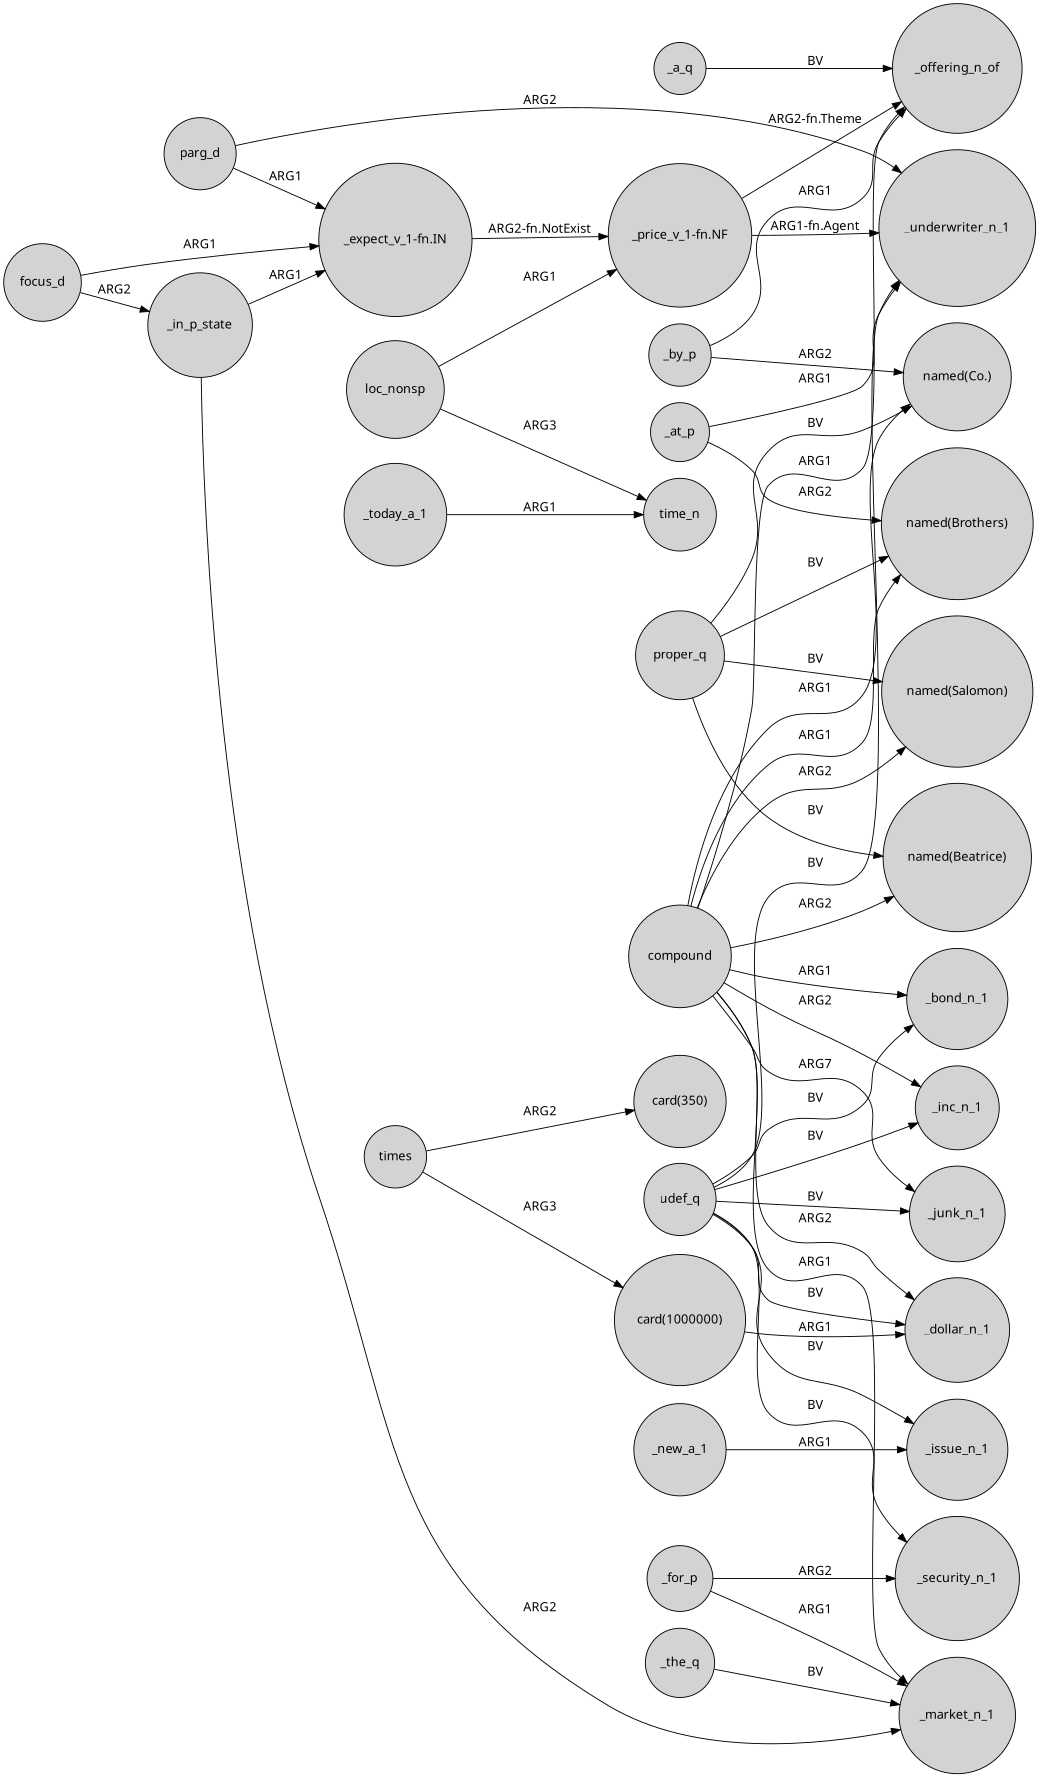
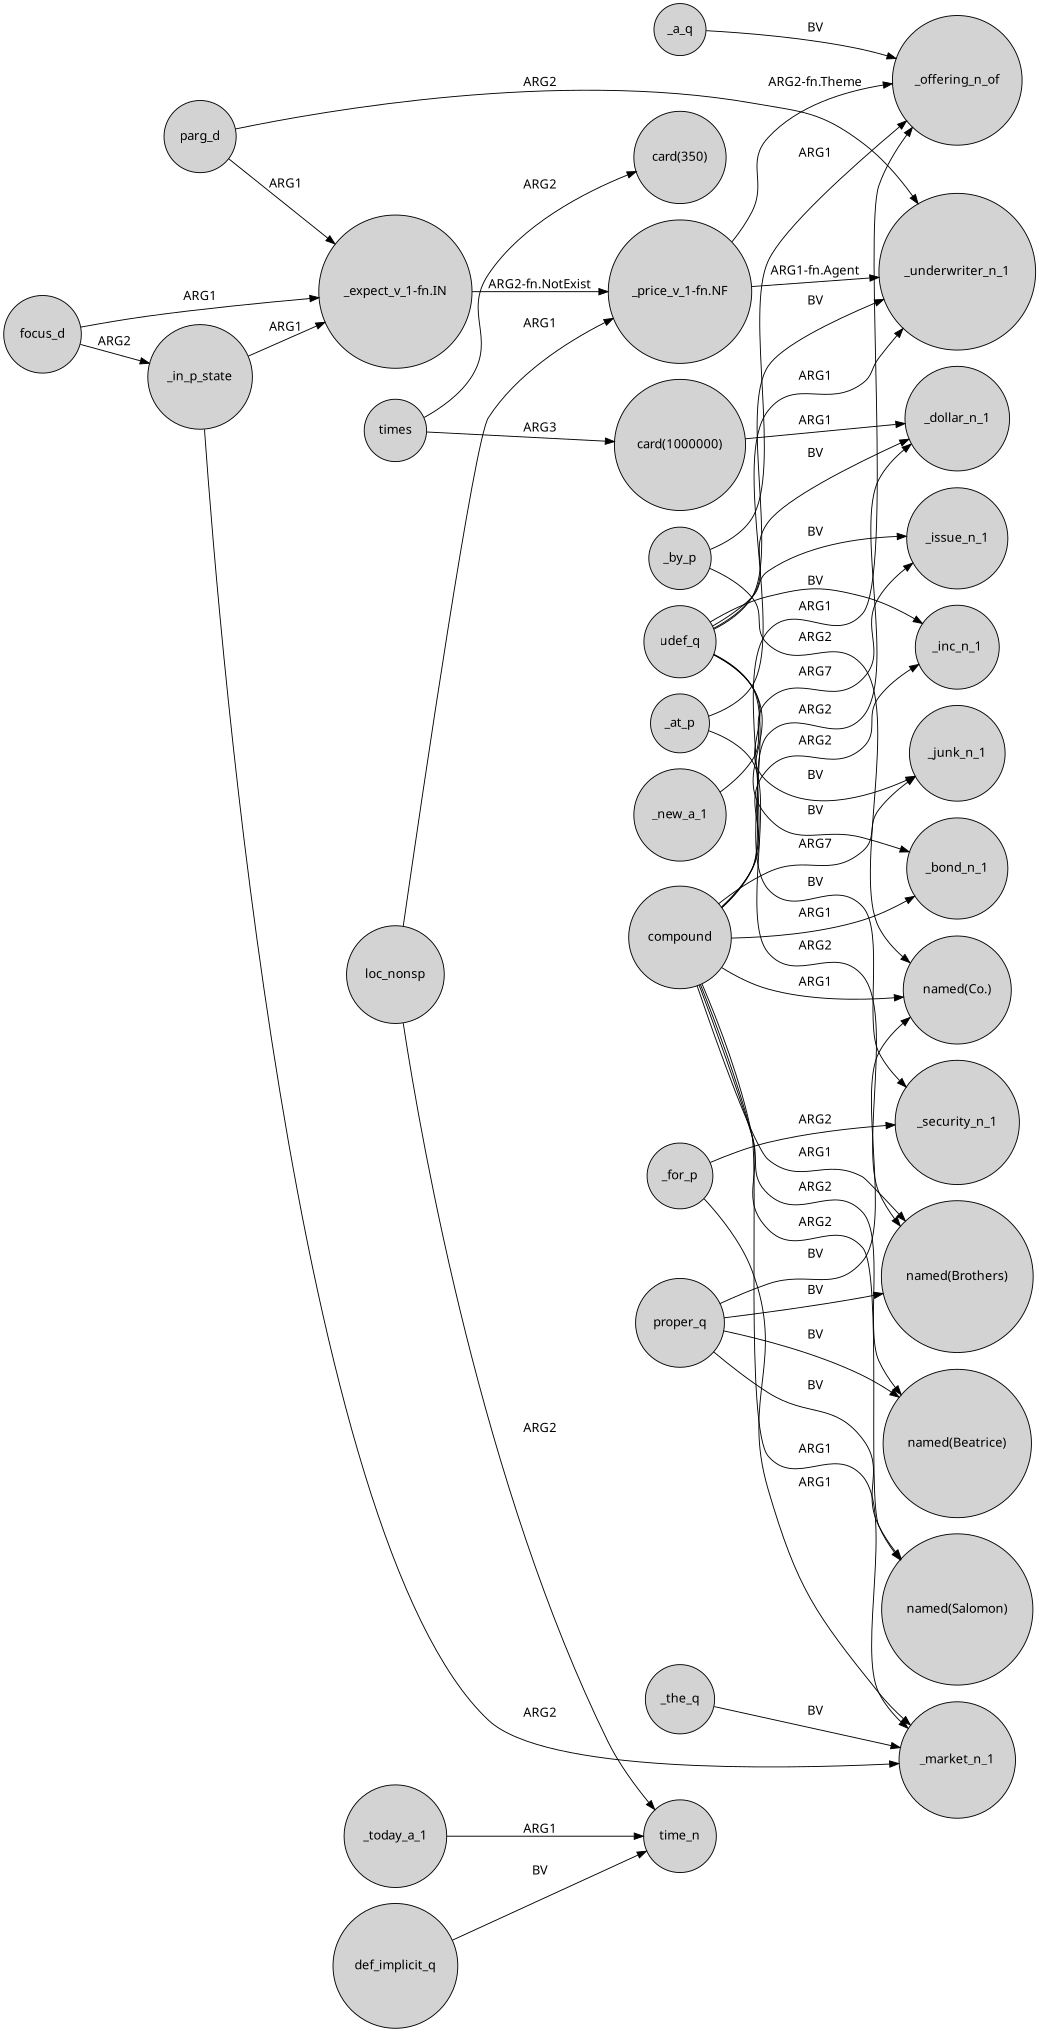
  digraph {
    fontname="Noto Sans"
    rankdir=LR
    node [fontname="Noto Sans" shape=circle style=filled]
    edge [fontname="Noto Sans"]
    _by_p
    _offering_n_of
    "named(Co.)"
    "card(1000000)"
    _dollar_n_1
    udef_q
    _inc_n_1
    _security_n_1
    _underwriter_n_1
    _bond_n_1
    _junk_n_1
    _issue_n_1
    _today_a_1
    time_n
    _for_p
    _market_n_1
+   def_implicit_q
    proper_q
    "named(Brothers)"
    "named(Beatrice)"
    "named(Salomon)"
    times
    "card(350)"
    parg_d
    "_expect_v_1-fn.IN"
    "_price_v_1-fn.NF"
    focus_d
    _in_p_state
    compound
    loc_nonsp
    _at_p
    _a_q
    _the_q
    _new_a_1
    _by_p -> _offering_n_of [label=ARG1]
    _by_p -> "named(Co.)" [label=ARG2]
    "card(1000000)" -> _dollar_n_1 [label=ARG1]
    udef_q -> _dollar_n_1 [label=BV]
    udef_q -> _inc_n_1 [label=BV]
    udef_q -> _security_n_1 [label=BV]
    udef_q -> _underwriter_n_1 [label=BV]
    udef_q -> _bond_n_1 [label=BV]
    udef_q -> _junk_n_1 [label=BV]
    udef_q -> _issue_n_1 [label=BV]
    _today_a_1 -> time_n [label=ARG1]
    _for_p -> _security_n_1 [label=ARG2]
    _for_p -> _market_n_1 [label=ARG1]
+   def_implicit_q -> time_n [label=BV]
    proper_q -> "named(Co.)" [label=BV]
    proper_q -> "named(Brothers)" [label=BV]
    proper_q -> "named(Beatrice)" [label=BV]
    proper_q -> "named(Salomon)" [label=BV]
    times -> "card(1000000)" [label=ARG3]
    times -> "card(350)" [label=ARG2]
    parg_d -> _underwriter_n_1 [label=ARG2]
    parg_d -> "_expect_v_1-fn.IN" [label=ARG1]
    "_expect_v_1-fn.IN" -> "_price_v_1-fn.NF" [label="ARG2-fn.NotExist"]
    "_price_v_1-fn.NF" -> _offering_n_of [label="ARG2-fn.Theme"]
    "_price_v_1-fn.NF" -> _underwriter_n_1 [label="ARG1-fn.Agent"]
    focus_d -> "_expect_v_1-fn.IN" [label=ARG1]
    focus_d -> _in_p_state [label=ARG2]
    _in_p_state -> _market_n_1 [label=ARG2]
    _in_p_state -> "_expect_v_1-fn.IN" [label=ARG1]
    compound -> _offering_n_of [label=ARG1]
    compound -> "named(Co.)" [label=ARG1]
    compound -> _dollar_n_1 [label=ARG2]
    compound -> _inc_n_1 [label=ARG2]
    compound -> _bond_n_1 [label=ARG1]
    compound -> _junk_n_1 [label=ARG7]
    compound -> _market_n_1 [label=ARG1]
    compound -> "named(Brothers)" [label=ARG1]
    compound -> "named(Beatrice)" [label=ARG2]
    compound -> "named(Salomon)" [label=ARG2]
-   loc_nonsp -> time_n [label=ARG3]
+   loc_nonsp -> time_n [label=ARG2]
    loc_nonsp -> "_price_v_1-fn.NF" [label=ARG1]
    _at_p -> _underwriter_n_1 [label=ARG1]
    _at_p -> "named(Brothers)" [label=ARG2]
    _a_q -> _offering_n_of [label=BV]
    _the_q -> _market_n_1 [label=BV]
-   _new_a_1 -> _issue_n_1 [label=ARG1]
+   _new_a_1 -> _issue_n_1 [label=ARG7]
  }
